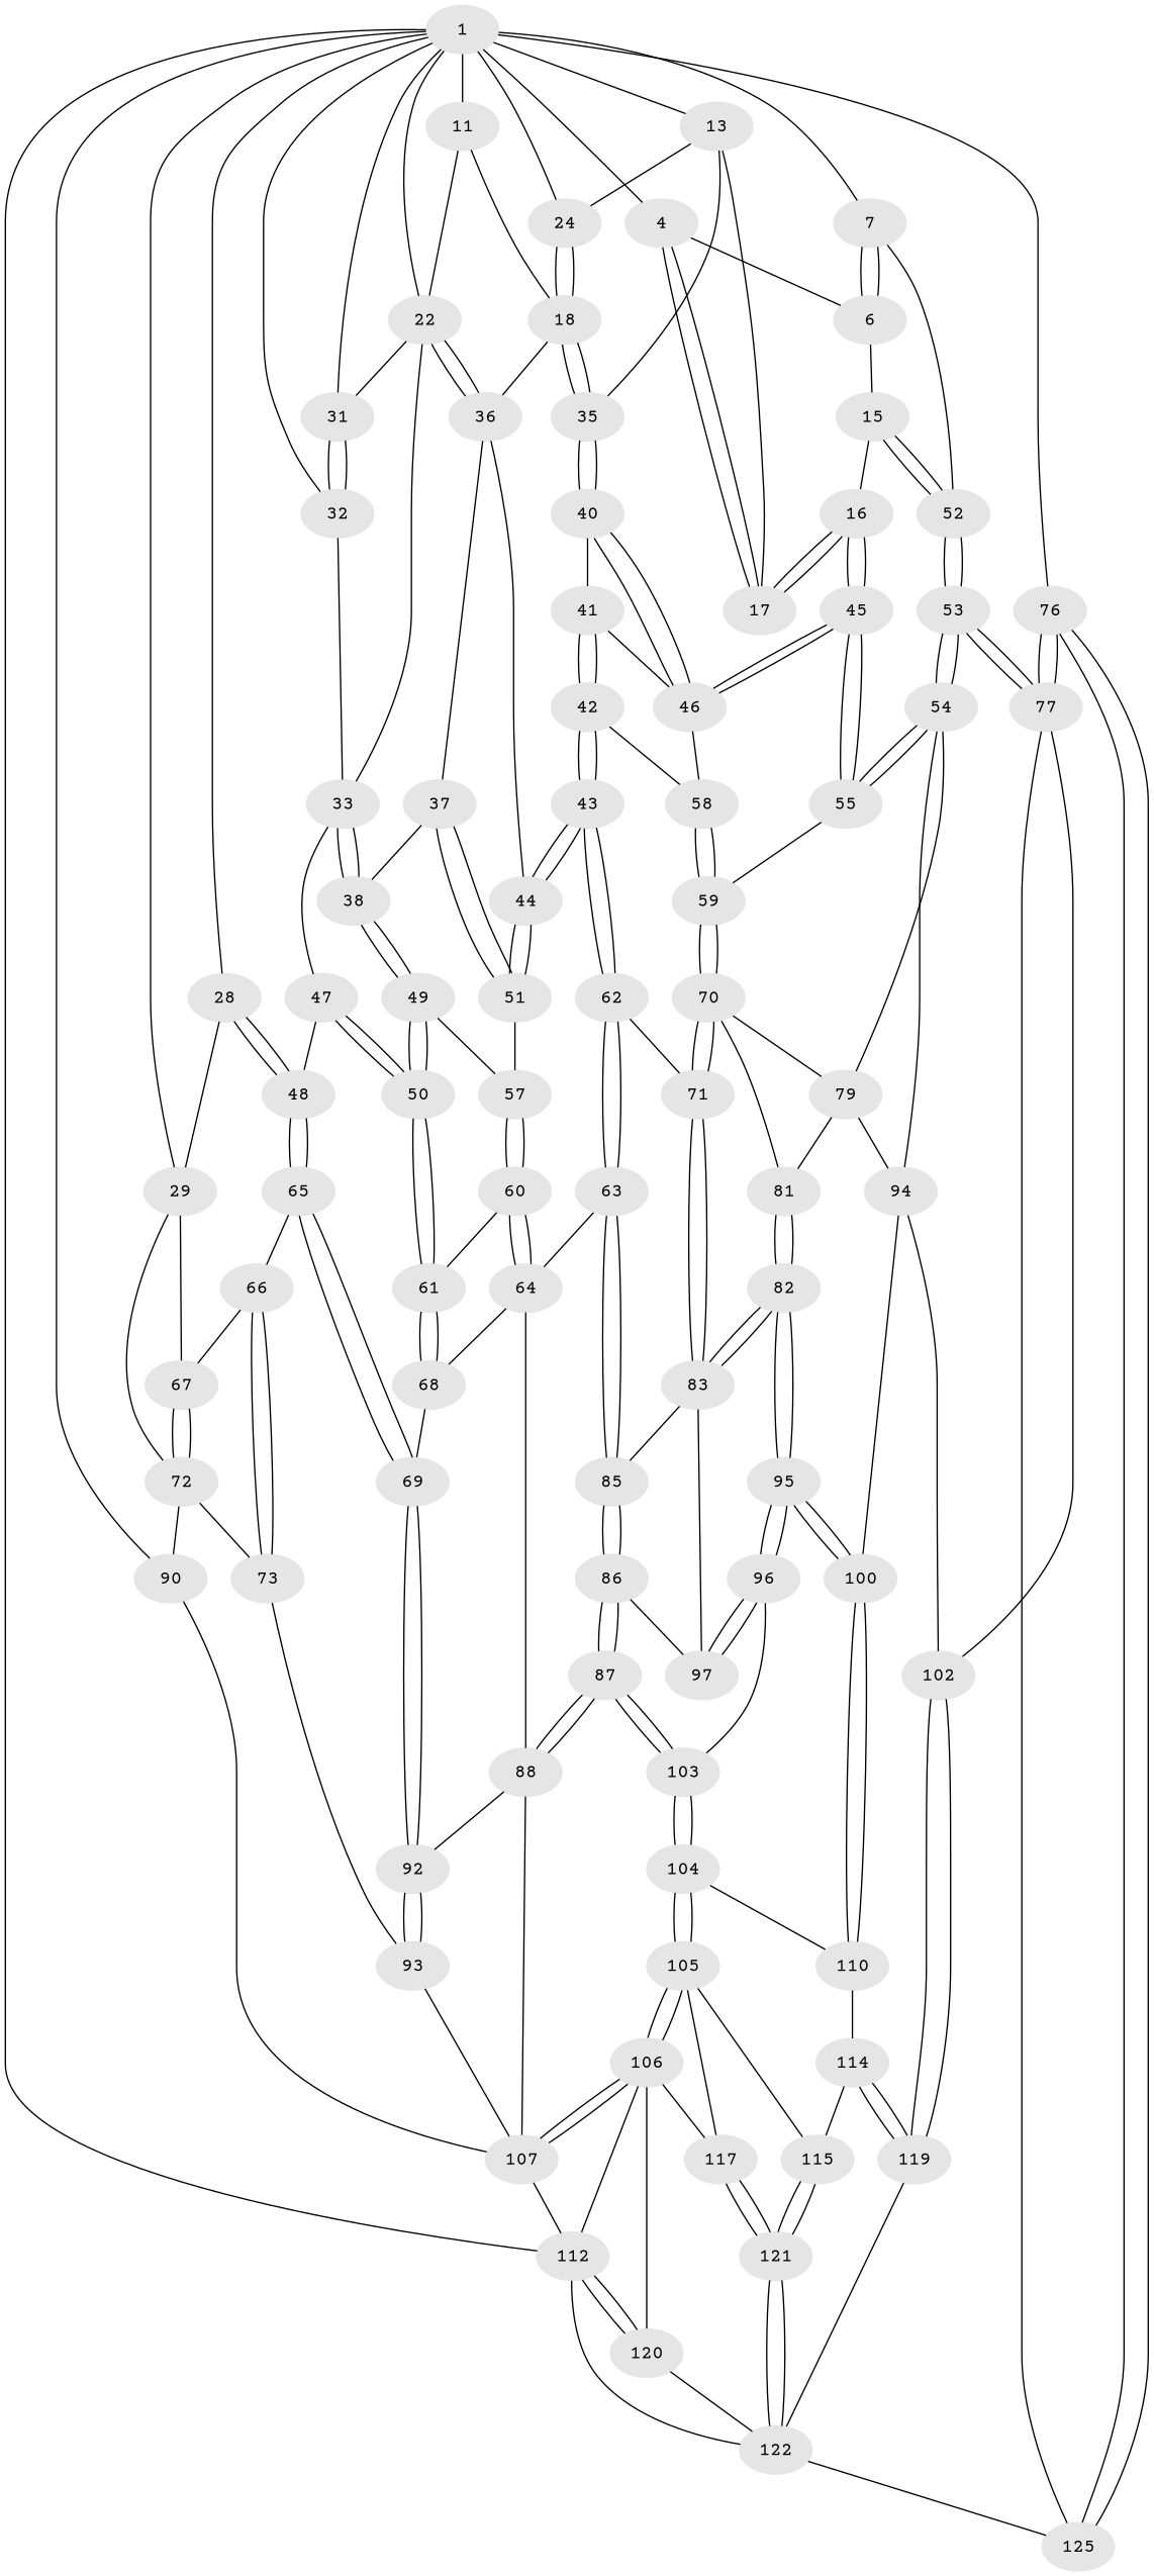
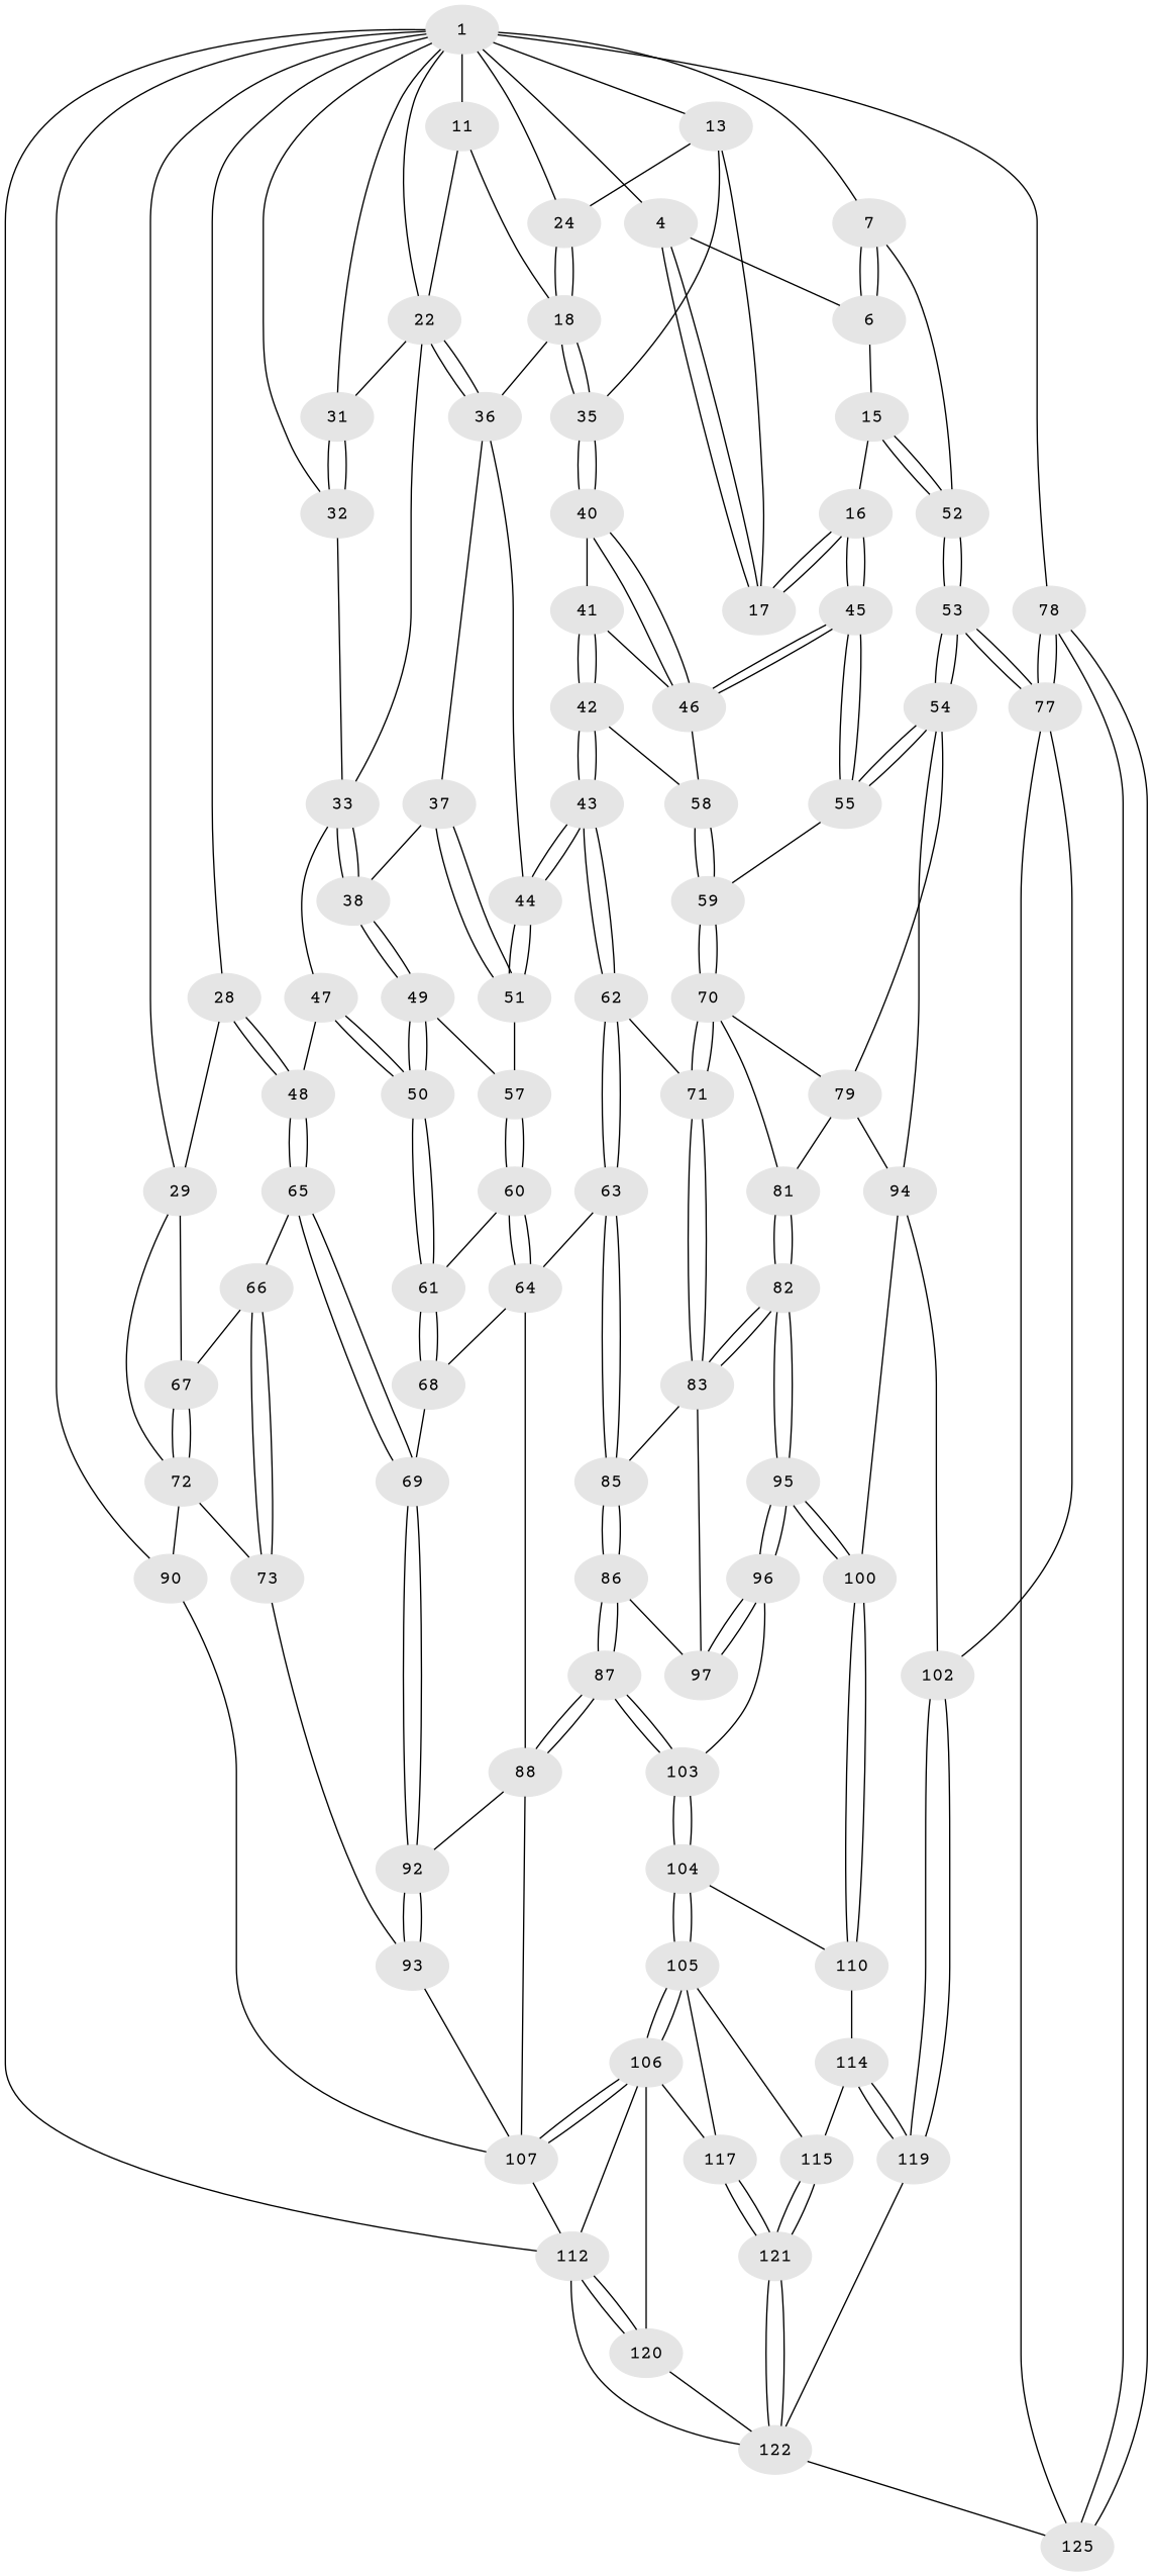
  graph {
    fontname="Courier Prime"
    node [color=gray90 fontname="Courier Prime" style=filled]
    edge [fontname="Courier Prime"]
    1 [super="+2+6"]
    4 [super="+5"]
    7
    11 [super="+20"]
    13 [super="+21"]
    n6 [label=24]
    22 [super="+23"]
    28
    29 [super="+30"]
    31
    32
-   76
+   76 [label=78]
    90
    112 [super="+113"]
    n15 [label=6]
    17
    52
    18 [super="+19"]
    35
    36 [super="+39"]
    33 [super="+34"]
    48
    67
    72 [super="+74"]
    77 [super="+101"]
    125
    107 [super="+108"]
    120
    122 [super="+124+123"]
    15
    53
    16
    40
    45
    46 [super="+56"]
    55
    37
    44
    38
    47
    65
    73
    49
    50
    41
    51
    57
    42
    58
    43
    62
    59
    63
    71
    61
    66
    69
    60
    68
    54 [super="+78"]
    79 [super="+89"]
    94 [super="+99"]
    102
    81
    100
    70 [super="+80"]
    64 [super="+75"]
    88 [super="+98"]
    85
    83 [super="+84"]
    86
    92
    93
    82
    97
    119
    95
    96
    87
    103
    104
    110
    114
    105 [super="+116"]
    106 [super="+111"]
    115
    117
    121
    1 -- 4
    1 -- 7
    1 -- 11 [weight=2]
    1 -- 13
    1 -- n6
    1 -- 22
    1 -- 28
    1 -- 29
    1 -- 31
    1 -- 32
    1 -- 76 [weight=2]
    1 -- 90
    1 -- 112
    4 -- n15
    4 -- 17
    4 -- 17
    7 -- n15
    7 -- n15
    7 -- 52
    11 -- 22
    11 -- 18
    13 -- n6
    13 -- 17
    13 -- 35
    n6 -- 18
    n6 -- 18
    22 -- 31
    22 -- 36
    22 -- 36
    22 -- 33
    28 -- 29
    28 -- 48
    28 -- 48
    29 -- 67
    29 -- 72
    31 -- 32
    31 -- 32
    32 -- 33
    76 -- 77
    76 -- 77
    76 -- 125
    76 -- 125
    90 -- 107
    112 -- 120
    112 -- 120
    112 -- 122
    n15 -- 15
    52 -- 53
    52 -- 53
    18 -- 35
    18 -- 35
    18 -- 36
    35 -- 40
    35 -- 40
    36 -- 37
    36 -- 44
    33 -- 38
    33 -- 38
    33 -- 47
    48 -- 65
    48 -- 65
    67 -- 72
    67 -- 72
    72 -- 90
    72 -- 73
    77 -- 125
    77 -- 102
    107 -- 112
    120 -- 122
    122 -- 125
    15 -- 52
    15 -- 52
    15 -- 16
    53 -- 77
    53 -- 77
    53 -- 54
    53 -- 54
    16 -- 17
    16 -- 17
    16 -- 45
    16 -- 45
    40 -- 46
    40 -- 46
    40 -- 41
    45 -- 46
    45 -- 46
    45 -- 55
    45 -- 55
    46 -- 58
    55 -- 59
    37 -- 38
    37 -- 51
    37 -- 51
    44 -- 51
    44 -- 51
    38 -- 49
    38 -- 49
    47 -- 48
    47 -- 50
    47 -- 50
    65 -- 66
    65 -- 69
    65 -- 69
    73 -- 93
    49 -- 50
    49 -- 50
    49 -- 57
    50 -- 61
    50 -- 61
    41 -- 46
    41 -- 42
    41 -- 42
    51 -- 57
    57 -- 60
    57 -- 60
    42 -- 58
    42 -- 43
    42 -- 43
    58 -- 59
    58 -- 59
    43 -- 44
    43 -- 44
    43 -- 62
    43 -- 62
    62 -- 63
    62 -- 63
    62 -- 71
    59 -- 70
    59 -- 70
    63 -- 64
    63 -- 85
    63 -- 85
    71 -- 83
    71 -- 83
    61 -- 68
    61 -- 68
    66 -- 67
    66 -- 73
    66 -- 73
    69 -- 92
    69 -- 92
    60 -- 61
    60 -- 64
    60 -- 64
    68 -- 69
    54 -- 55
    54 -- 55
    54 -- 79
    54 -- 94
    79 -- 94
    79 -- 81
    94 -- 102
    94 -- 100
    102 -- 119
    102 -- 119
    81 -- 82
    81 -- 82
    100 -- 110
    100 -- 110
    70 -- 71
    70 -- 71
    70 -- 79
    70 -- 81
    64 -- 68
    64 -- 88
    88 -- 107
    88 -- 92
    85 -- 86
    85 -- 86
    83 -- 85
    83 -- 97
    86 -- 97
    86 -- 87
    86 -- 87
    92 -- 93
    92 -- 93
    93 -- 107
    82 -- 83
    82 -- 83
    82 -- 95
    82 -- 95
    119 -- 122
    95 -- 100
    95 -- 100
    95 -- 96
    95 -- 96
    96 -- 97
    96 -- 97
    96 -- 103
    87 -- 88
    87 -- 88
    87 -- 103
    87 -- 103
    103 -- 104
    103 -- 104
    104 -- 110
    104 -- 105
    104 -- 105
    110 -- 114
    114 -- 119
    114 -- 119
    114 -- 115
    105 -- 106
    105 -- 106
    105 -- 115
    105 -- 117
    106 -- 112
    106 -- 107
    106 -- 107
    106 -- 120
    106 -- 117
    115 -- 121
    115 -- 121
    117 -- 121
    117 -- 121
    121 -- 122
    121 -- 122
  }
